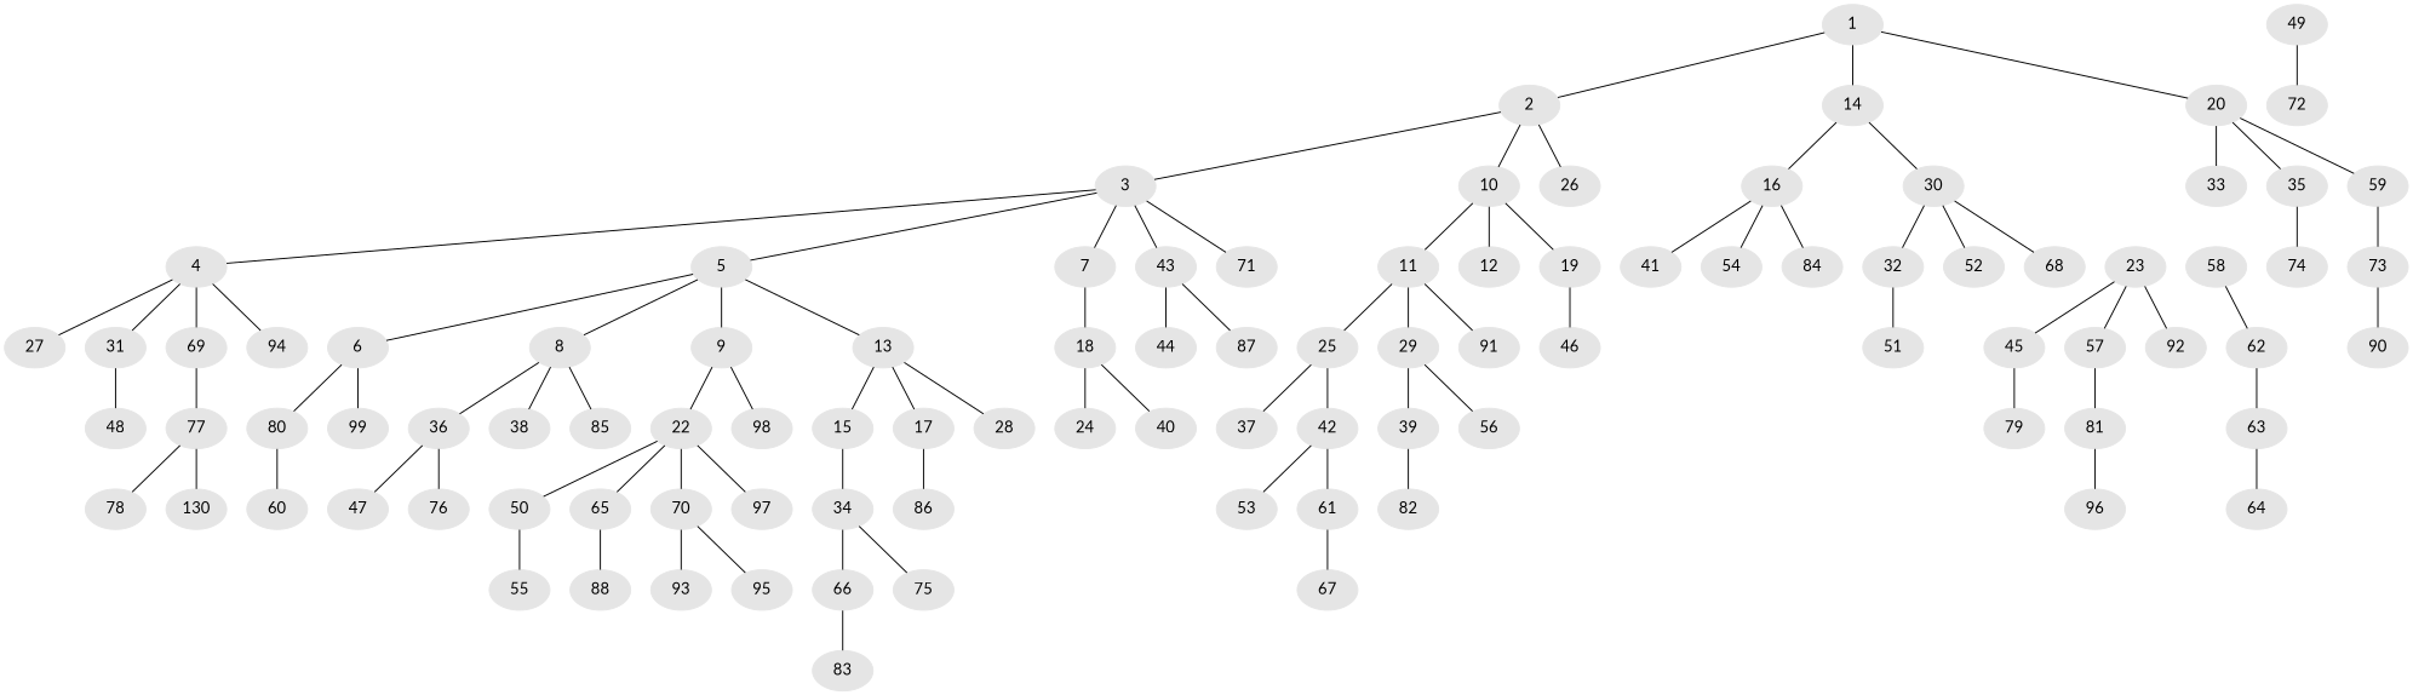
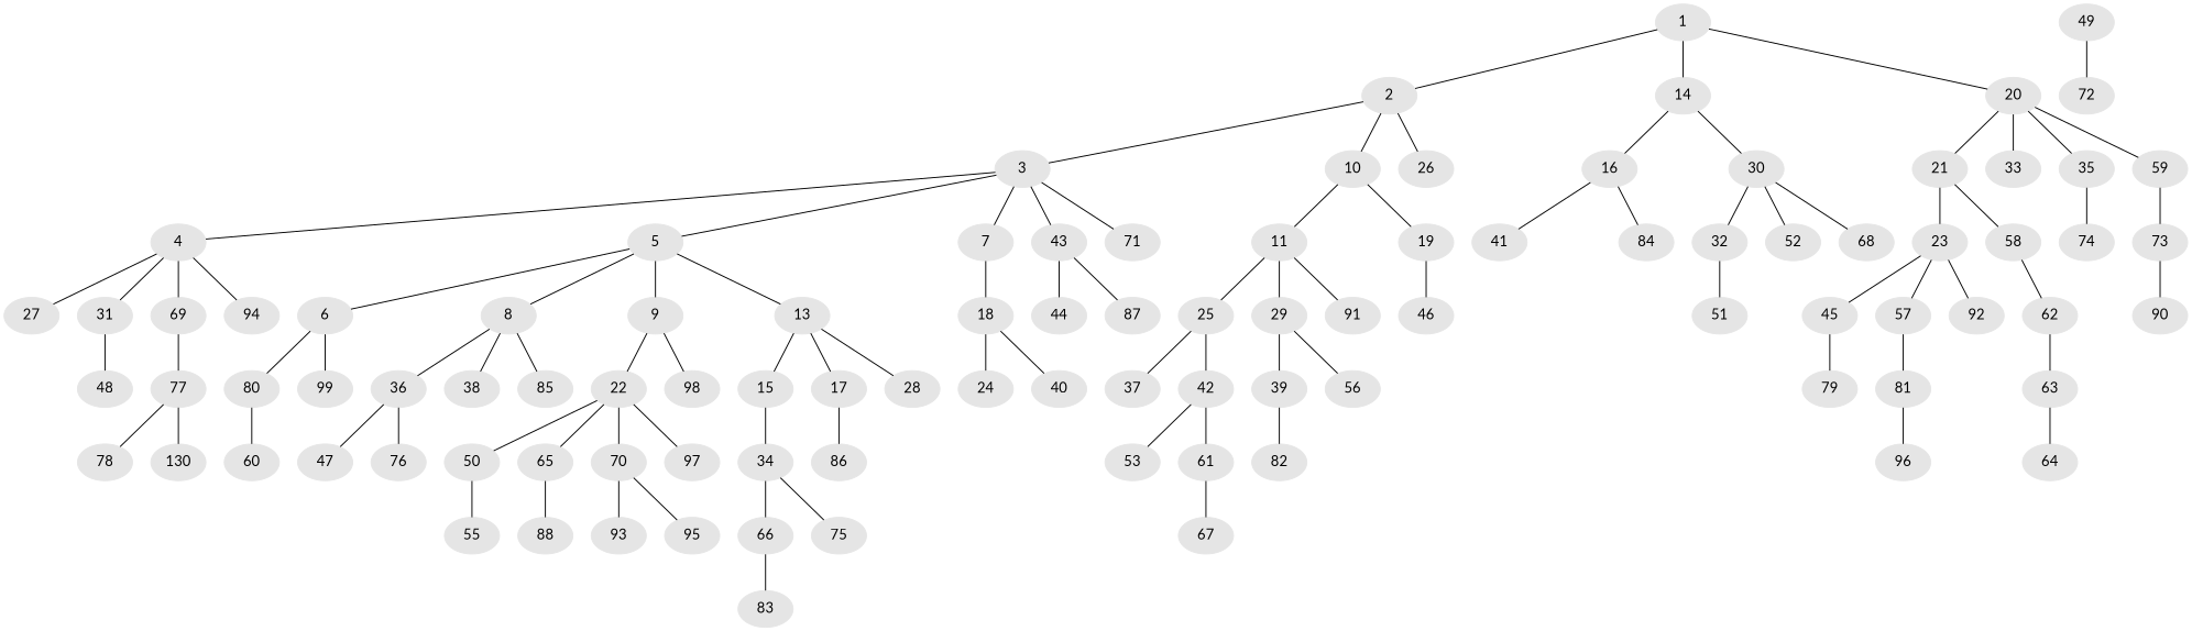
  graph {
    fontname=Lato
    node [color=gray90 fontname=Lato style=filled]
    edge [fontname=Lato]
    1
    2
    14
    20
    3
    10
    26
    16
    30
+   21
    33
    35
    59
    4
    5
    7
    43
    71
    11
-   12
    19
    27
    31
    69
    94
    6
    8
    9
    13
    18
    44
    87
    48
    77
    80
    99
    36
    38
    85
    22
    98
    60
    24
    40
    47
    76
    15
    17
    28
    50
    65
    70
    97
    25
    29
    91
    46
    37
    42
    39
    56
    34
    86
    41
-   54
    84
    32
    52
    68
    66
    75
    23
    58
    74
    73
    45
    57
    92
    62
    49
    72
    55
    88
    93
    95
    79
    81
    53
    61
    82
    51
    83
    67
    96
    63
    90
    64
    78
    n99 [label=130]
    1 -- 2
    1 -- 14
    1 -- 20
    2 -- 3
    2 -- 10
    2 -- 26
    14 -- 16
    14 -- 30
+   20 -- 21
    20 -- 33
    20 -- 35
    20 -- 59
    3 -- 4
    3 -- 5
    3 -- 7
    3 -- 43
    3 -- 71
    10 -- 11
-   10 -- 12
    10 -- 19
    16 -- 41
-   16 -- 54
    16 -- 84
    30 -- 32
    30 -- 52
    30 -- 68
+   21 -- 23
+   21 -- 58
    35 -- 74
    59 -- 73
    4 -- 27
    4 -- 31
    4 -- 69
    4 -- 94
    5 -- 6
    5 -- 8
    5 -- 9
    5 -- 13
    7 -- 18
    43 -- 44
    43 -- 87
    11 -- 25
    11 -- 29
    11 -- 91
    19 -- 46
    31 -- 48
    69 -- 77
    6 -- 80
    6 -- 99
    8 -- 36
    8 -- 38
    8 -- 85
    9 -- 22
    9 -- 98
    13 -- 15
    13 -- 17
    13 -- 28
    18 -- 24
    18 -- 40
    77 -- 78
    77 -- n99
    80 -- 60
    36 -- 47
    36 -- 76
    22 -- 50
    22 -- 65
    22 -- 70
    22 -- 97
    15 -- 34
    17 -- 86
    50 -- 55
    65 -- 88
    70 -- 93
    70 -- 95
    25 -- 37
    25 -- 42
    29 -- 39
    29 -- 56
    42 -- 53
    42 -- 61
    39 -- 82
    34 -- 66
    34 -- 75
    32 -- 51
    66 -- 83
    23 -- 45
    23 -- 57
    23 -- 92
    58 -- 62
    73 -- 90
    45 -- 79
    57 -- 81
    62 -- 63
    49 -- 72
    81 -- 96
    61 -- 67
    63 -- 64
  }
